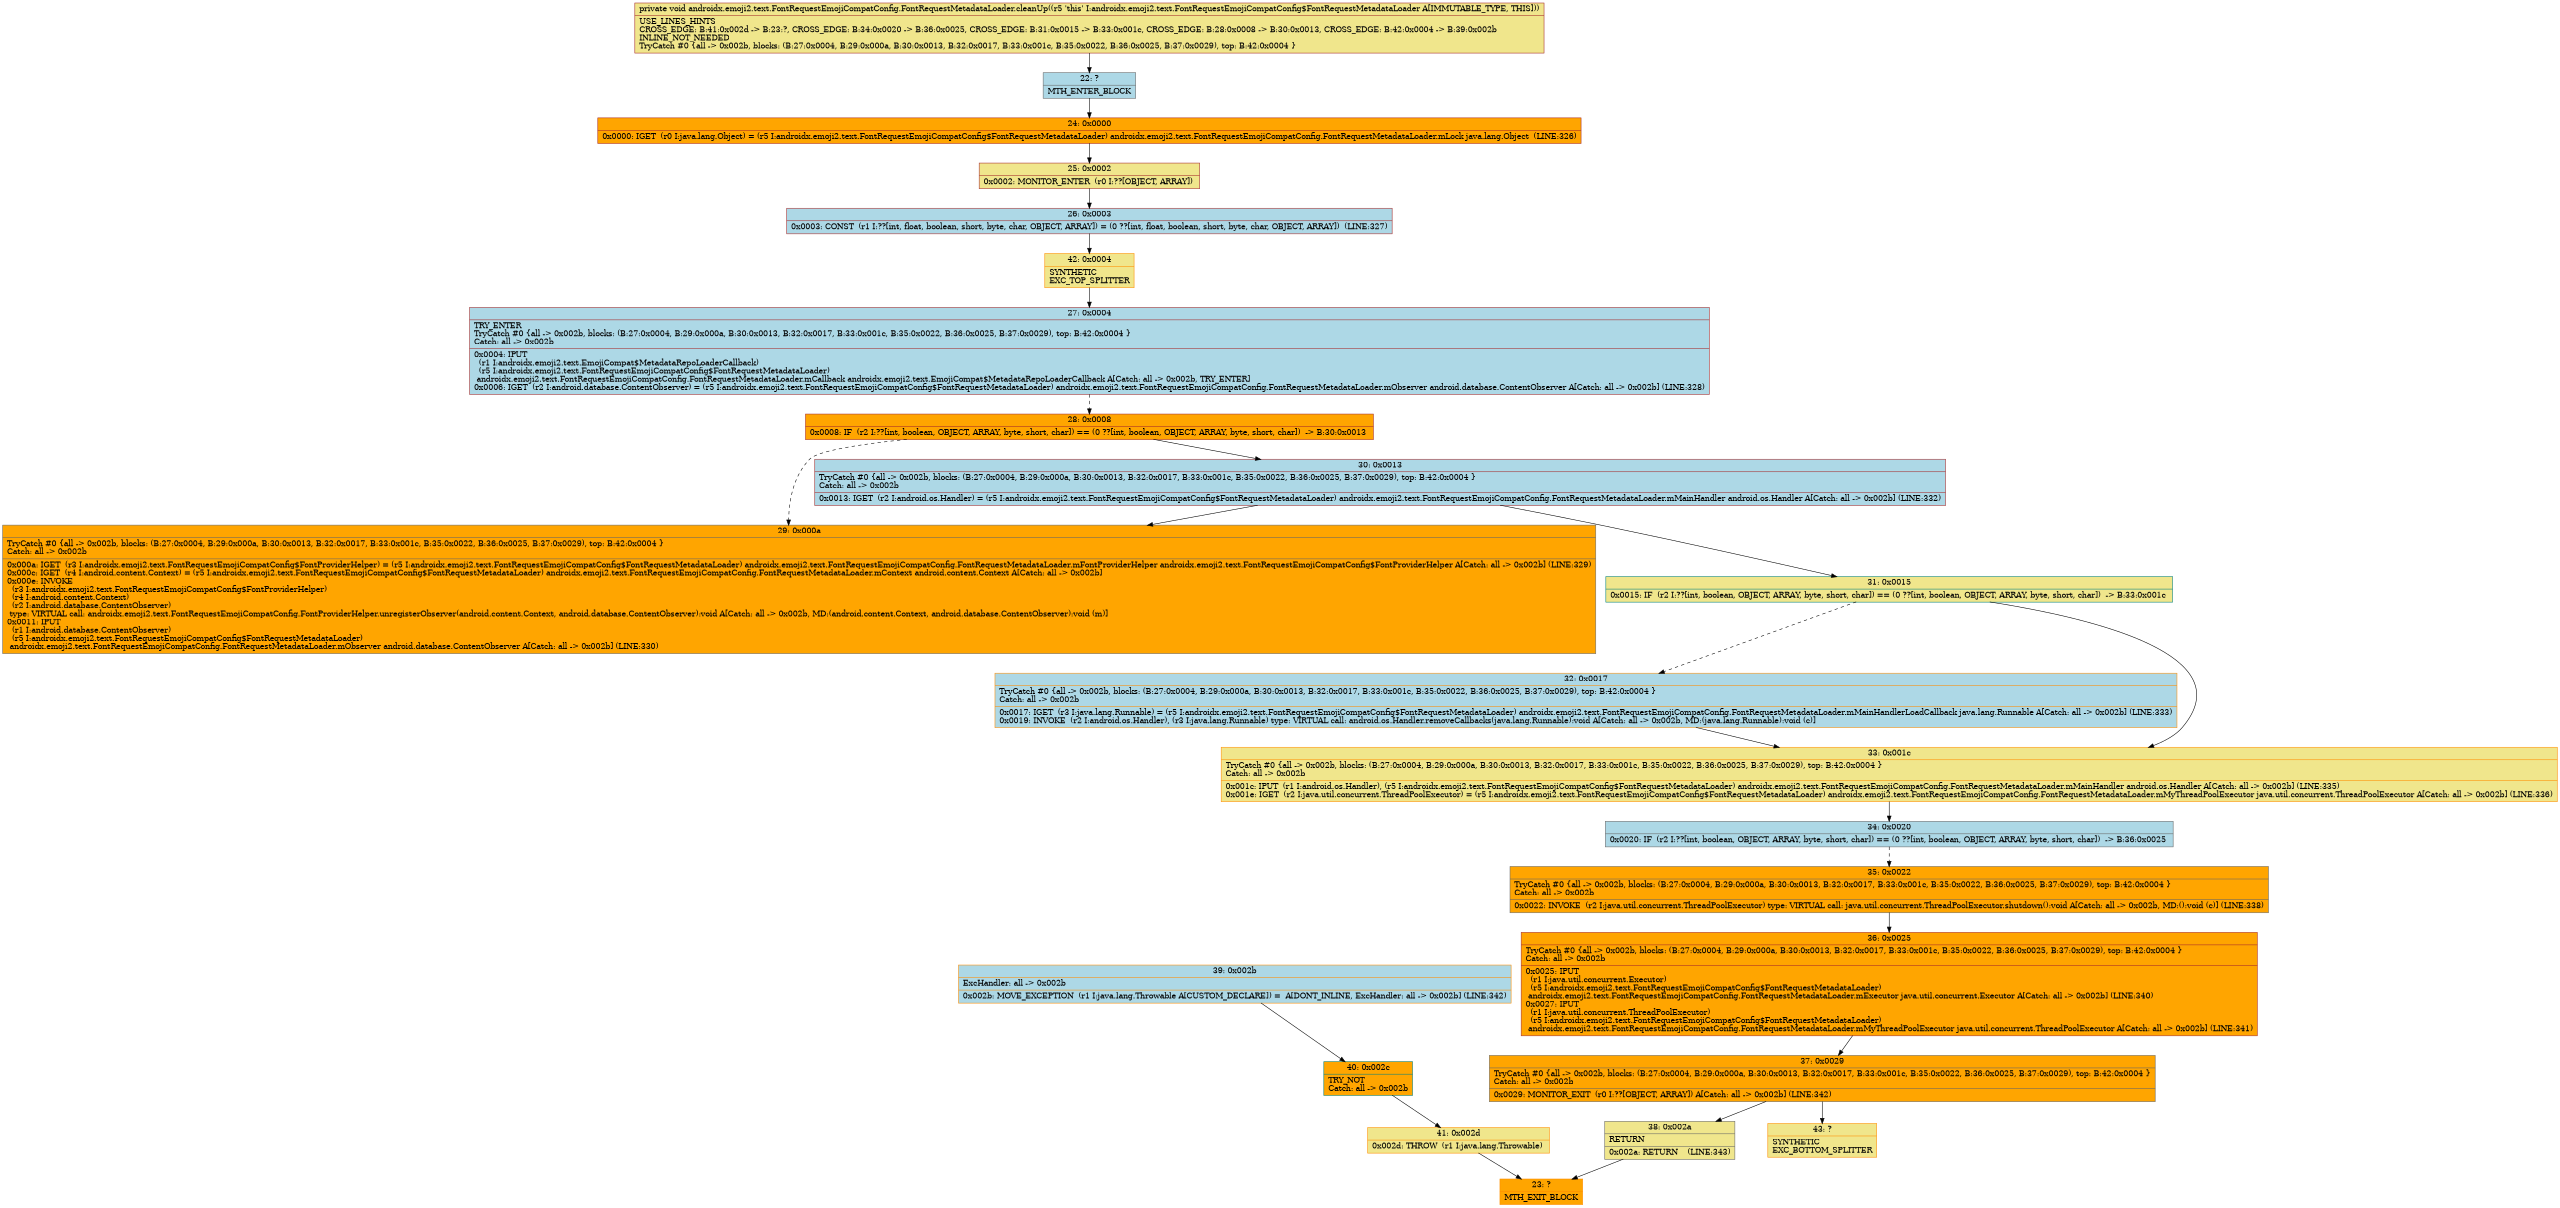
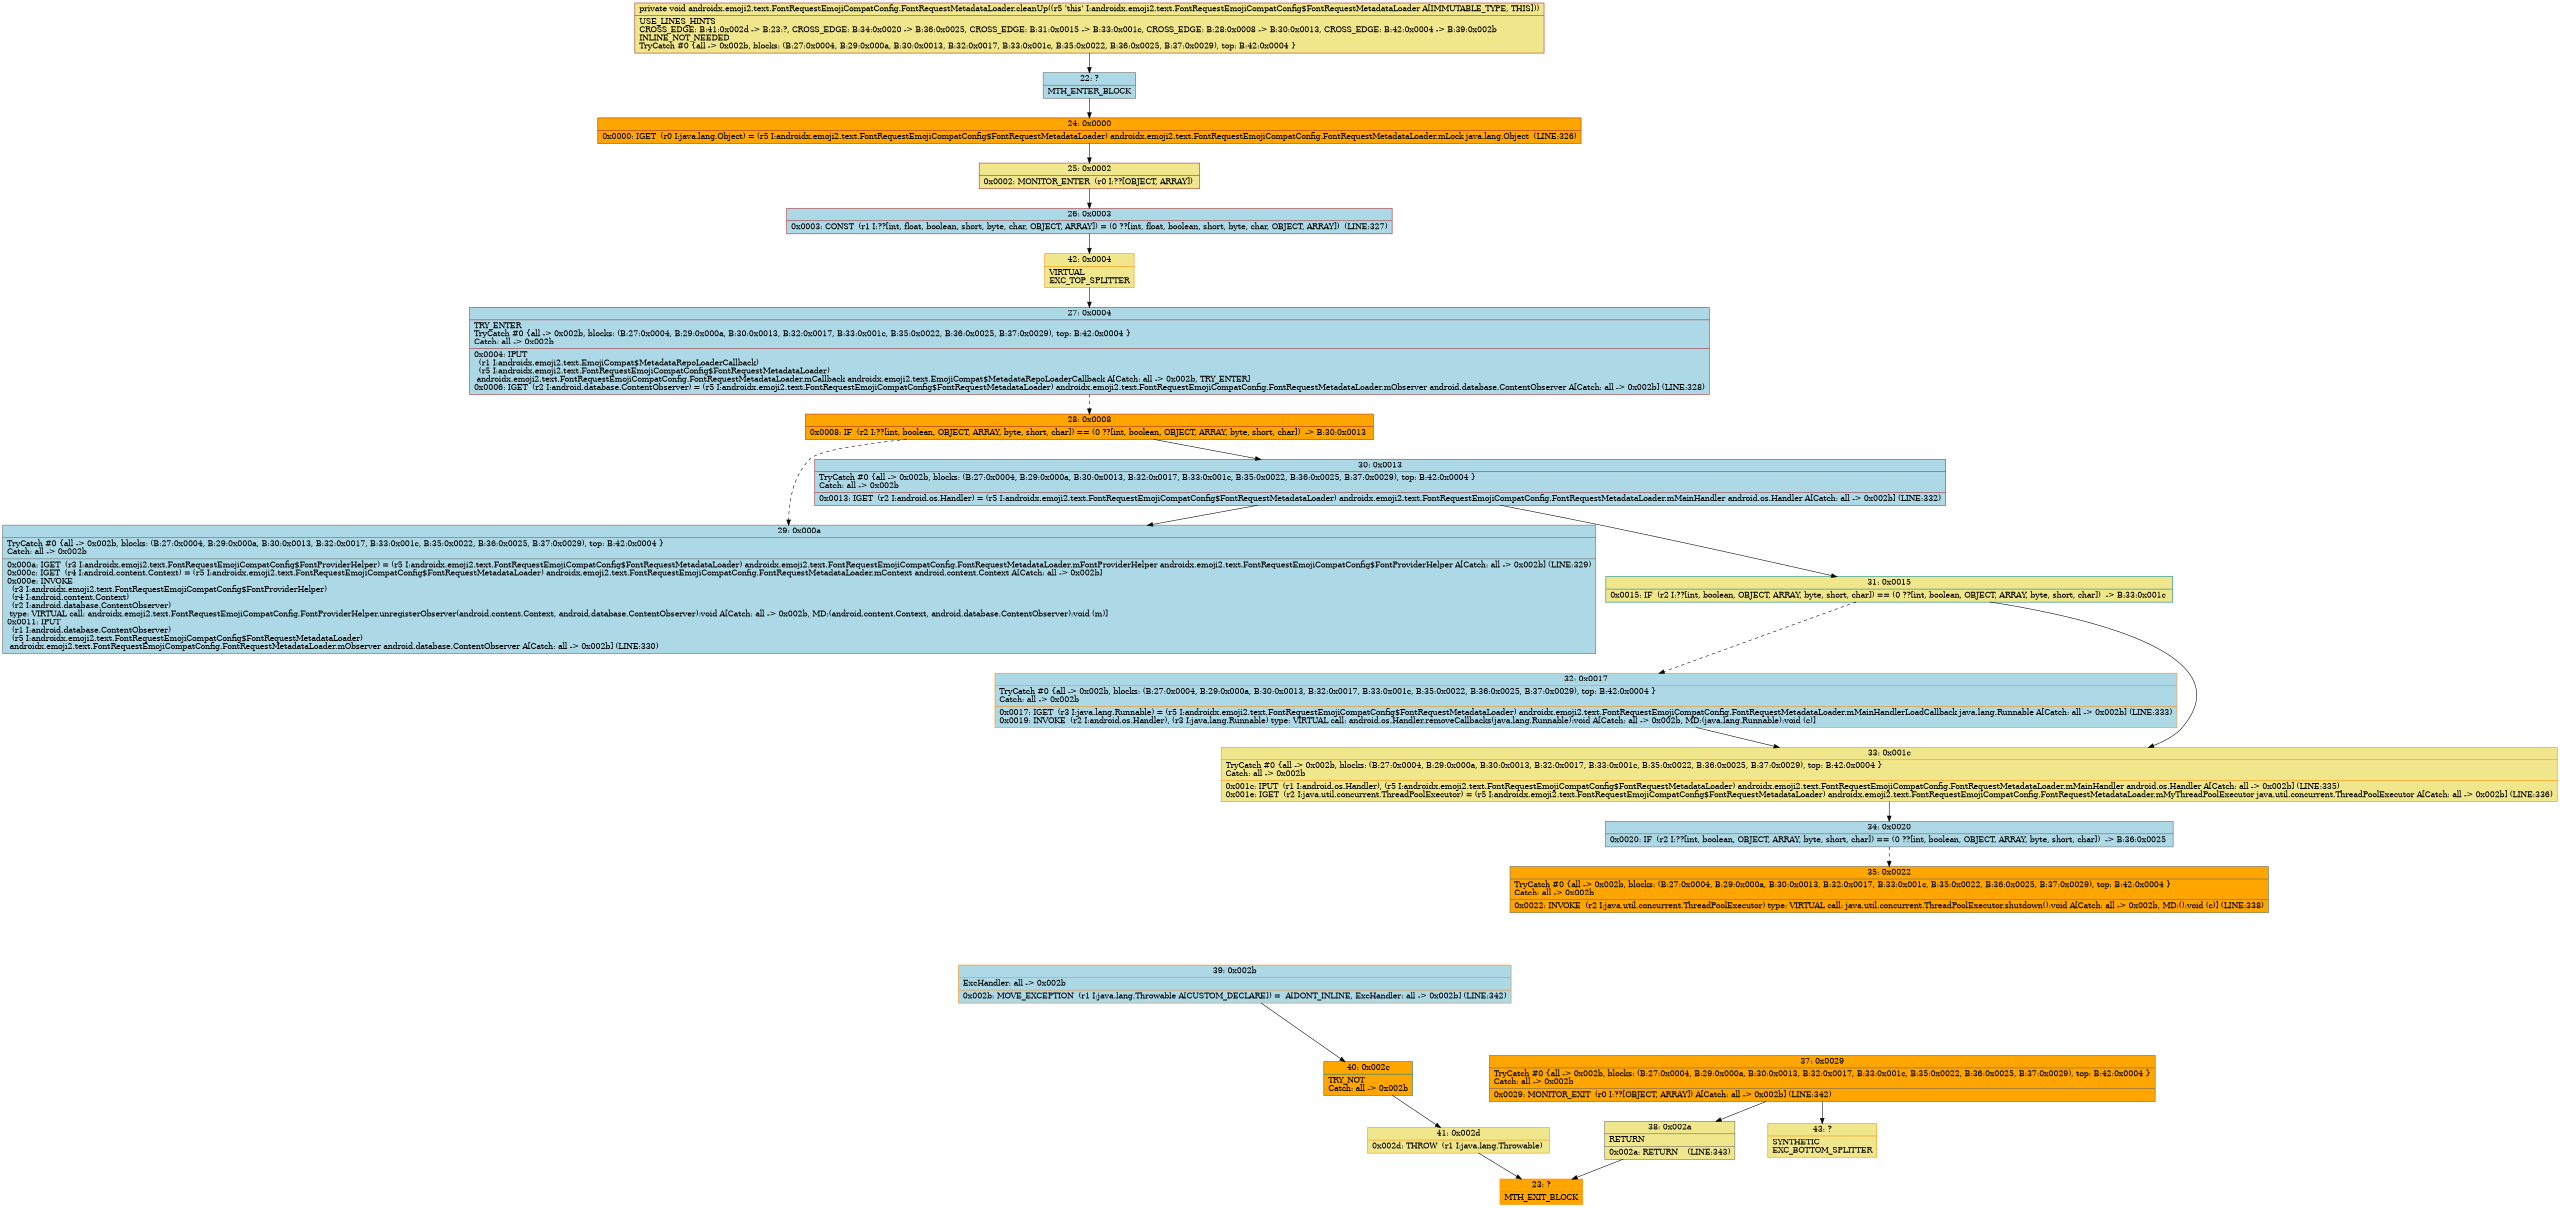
  digraph {
    node [color=brown fillcolor=lightblue shape=record style=filled]
    n1 [color=gray40 label="{22\:\ ?|MTH_ENTER_BLOCK\l}"]
    n2 [fillcolor=orange label="{24\:\ 0x0000|0x0000: IGET  (r0 I:java.lang.Object) = (r5 I:androidx.emoji2.text.FontRequestEmojiCompatConfig$FontRequestMetadataLoader) androidx.emoji2.text.FontRequestEmojiCompatConfig.FontRequestMetadataLoader.mLock java.lang.Object  (LINE:326)\l}"]
    n3 [fillcolor=khaki label="{25\:\ 0x0002|0x0002: MONITOR_ENTER  (r0 I:??[OBJECT, ARRAY]) \l}"]
    n4 [label="{26\:\ 0x0003|0x0003: CONST  (r1 I:??[int, float, boolean, short, byte, char, OBJECT, ARRAY]) = (0 ??[int, float, boolean, short, byte, char, OBJECT, ARRAY])  (LINE:327)\l}"]
-   n5 [color=darkorange fillcolor=khaki label="{42\:\ 0x0004|SYNTHETIC\lEXC_TOP_SPLITTER\l}"]
+   n5 [color=darkorange fillcolor=khaki label="{42\:\ 0x0004|VIRTUAL\lEXC_TOP_SPLITTER\l}"]
    n6 [label="{27\:\ 0x0004|TRY_ENTER\lTryCatch #0 \{all \-\> 0x002b, blocks: (B:27:0x0004, B:29:0x000a, B:30:0x0013, B:32:0x0017, B:33:0x001c, B:35:0x0022, B:36:0x0025, B:37:0x0029), top: B:42:0x0004 \}\lCatch: all \-\> 0x002b\l|0x0004: IPUT  \l  (r1 I:androidx.emoji2.text.EmojiCompat$MetadataRepoLoaderCallback)\l  (r5 I:androidx.emoji2.text.FontRequestEmojiCompatConfig$FontRequestMetadataLoader)\l androidx.emoji2.text.FontRequestEmojiCompatConfig.FontRequestMetadataLoader.mCallback androidx.emoji2.text.EmojiCompat$MetadataRepoLoaderCallback A[Catch: all \-\> 0x002b, TRY_ENTER]\l0x0006: IGET  (r2 I:android.database.ContentObserver) = (r5 I:androidx.emoji2.text.FontRequestEmojiCompatConfig$FontRequestMetadataLoader) androidx.emoji2.text.FontRequestEmojiCompatConfig.FontRequestMetadataLoader.mObserver android.database.ContentObserver A[Catch: all \-\> 0x002b] (LINE:328)\l}"]
    n7 [fillcolor=orange label="{28\:\ 0x0008|0x0008: IF  (r2 I:??[int, boolean, OBJECT, ARRAY, byte, short, char]) == (0 ??[int, boolean, OBJECT, ARRAY, byte, short, char])  \-\> B:30:0x0013 \l}"]
    n8 [color=darkorange label="{39\:\ 0x002b|ExcHandler: all \-\> 0x002b\l|0x002b: MOVE_EXCEPTION  (r1 I:java.lang.Throwable A[CUSTOM_DECLARE]) =  A[DONT_INLINE, ExcHandler: all \-\> 0x002b] (LINE:342)\l}"]
    n9 [color=teal fillcolor=orange label="{40\:\ 0x002c|TRY_NOT\lCatch: all \-\> 0x002b\l}"]
-   n10 [color=gray40 fillcolor=orange label="{29\:\ 0x000a|TryCatch #0 \{all \-\> 0x002b, blocks: (B:27:0x0004, B:29:0x000a, B:30:0x0013, B:32:0x0017, B:33:0x001c, B:35:0x0022, B:36:0x0025, B:37:0x0029), top: B:42:0x0004 \}\lCatch: all \-\> 0x002b\l|0x000a: IGET  (r3 I:androidx.emoji2.text.FontRequestEmojiCompatConfig$FontProviderHelper) = (r5 I:androidx.emoji2.text.FontRequestEmojiCompatConfig$FontRequestMetadataLoader) androidx.emoji2.text.FontRequestEmojiCompatConfig.FontRequestMetadataLoader.mFontProviderHelper androidx.emoji2.text.FontRequestEmojiCompatConfig$FontProviderHelper A[Catch: all \-\> 0x002b] (LINE:329)\l0x000c: IGET  (r4 I:android.content.Context) = (r5 I:androidx.emoji2.text.FontRequestEmojiCompatConfig$FontRequestMetadataLoader) androidx.emoji2.text.FontRequestEmojiCompatConfig.FontRequestMetadataLoader.mContext android.content.Context A[Catch: all \-\> 0x002b]\l0x000e: INVOKE  \l  (r3 I:androidx.emoji2.text.FontRequestEmojiCompatConfig$FontProviderHelper)\l  (r4 I:android.content.Context)\l  (r2 I:android.database.ContentObserver)\l type: VIRTUAL call: androidx.emoji2.text.FontRequestEmojiCompatConfig.FontProviderHelper.unregisterObserver(android.content.Context, android.database.ContentObserver):void A[Catch: all \-\> 0x002b, MD:(android.content.Context, android.database.ContentObserver):void (m)]\l0x0011: IPUT  \l  (r1 I:android.database.ContentObserver)\l  (r5 I:androidx.emoji2.text.FontRequestEmojiCompatConfig$FontRequestMetadataLoader)\l androidx.emoji2.text.FontRequestEmojiCompatConfig.FontRequestMetadataLoader.mObserver android.database.ContentObserver A[Catch: all \-\> 0x002b] (LINE:330)\l}"]
+   n10 [color=gray40 label="{29\:\ 0x000a|TryCatch #0 \{all \-\> 0x002b, blocks: (B:27:0x0004, B:29:0x000a, B:30:0x0013, B:32:0x0017, B:33:0x001c, B:35:0x0022, B:36:0x0025, B:37:0x0029), top: B:42:0x0004 \}\lCatch: all \-\> 0x002b\l|0x000a: IGET  (r3 I:androidx.emoji2.text.FontRequestEmojiCompatConfig$FontProviderHelper) = (r5 I:androidx.emoji2.text.FontRequestEmojiCompatConfig$FontRequestMetadataLoader) androidx.emoji2.text.FontRequestEmojiCompatConfig.FontRequestMetadataLoader.mFontProviderHelper androidx.emoji2.text.FontRequestEmojiCompatConfig$FontProviderHelper A[Catch: all \-\> 0x002b] (LINE:329)\l0x000c: IGET  (r4 I:android.content.Context) = (r5 I:androidx.emoji2.text.FontRequestEmojiCompatConfig$FontRequestMetadataLoader) androidx.emoji2.text.FontRequestEmojiCompatConfig.FontRequestMetadataLoader.mContext android.content.Context A[Catch: all \-\> 0x002b]\l0x000e: INVOKE  \l  (r3 I:androidx.emoji2.text.FontRequestEmojiCompatConfig$FontProviderHelper)\l  (r4 I:android.content.Context)\l  (r2 I:android.database.ContentObserver)\l type: VIRTUAL call: androidx.emoji2.text.FontRequestEmojiCompatConfig.FontProviderHelper.unregisterObserver(android.content.Context, android.database.ContentObserver):void A[Catch: all \-\> 0x002b, MD:(android.content.Context, android.database.ContentObserver):void (m)]\l0x0011: IPUT  \l  (r1 I:android.database.ContentObserver)\l  (r5 I:androidx.emoji2.text.FontRequestEmojiCompatConfig$FontRequestMetadataLoader)\l androidx.emoji2.text.FontRequestEmojiCompatConfig.FontRequestMetadataLoader.mObserver android.database.ContentObserver A[Catch: all \-\> 0x002b] (LINE:330)\l}"]
    n11 [label="{30\:\ 0x0013|TryCatch #0 \{all \-\> 0x002b, blocks: (B:27:0x0004, B:29:0x000a, B:30:0x0013, B:32:0x0017, B:33:0x001c, B:35:0x0022, B:36:0x0025, B:37:0x0029), top: B:42:0x0004 \}\lCatch: all \-\> 0x002b\l|0x0013: IGET  (r2 I:android.os.Handler) = (r5 I:androidx.emoji2.text.FontRequestEmojiCompatConfig$FontRequestMetadataLoader) androidx.emoji2.text.FontRequestEmojiCompatConfig.FontRequestMetadataLoader.mMainHandler android.os.Handler A[Catch: all \-\> 0x002b] (LINE:332)\l}"]
    n12 [color=teal fillcolor=khaki label="{31\:\ 0x0015|0x0015: IF  (r2 I:??[int, boolean, OBJECT, ARRAY, byte, short, char]) == (0 ??[int, boolean, OBJECT, ARRAY, byte, short, char])  \-\> B:33:0x001c \l}"]
    n13 [color=darkorange label="{32\:\ 0x0017|TryCatch #0 \{all \-\> 0x002b, blocks: (B:27:0x0004, B:29:0x000a, B:30:0x0013, B:32:0x0017, B:33:0x001c, B:35:0x0022, B:36:0x0025, B:37:0x0029), top: B:42:0x0004 \}\lCatch: all \-\> 0x002b\l|0x0017: IGET  (r3 I:java.lang.Runnable) = (r5 I:androidx.emoji2.text.FontRequestEmojiCompatConfig$FontRequestMetadataLoader) androidx.emoji2.text.FontRequestEmojiCompatConfig.FontRequestMetadataLoader.mMainHandlerLoadCallback java.lang.Runnable A[Catch: all \-\> 0x002b] (LINE:333)\l0x0019: INVOKE  (r2 I:android.os.Handler), (r3 I:java.lang.Runnable) type: VIRTUAL call: android.os.Handler.removeCallbacks(java.lang.Runnable):void A[Catch: all \-\> 0x002b, MD:(java.lang.Runnable):void (c)]\l}"]
    n14 [color=darkorange fillcolor=khaki label="{33\:\ 0x001c|TryCatch #0 \{all \-\> 0x002b, blocks: (B:27:0x0004, B:29:0x000a, B:30:0x0013, B:32:0x0017, B:33:0x001c, B:35:0x0022, B:36:0x0025, B:37:0x0029), top: B:42:0x0004 \}\lCatch: all \-\> 0x002b\l|0x001c: IPUT  (r1 I:android.os.Handler), (r5 I:androidx.emoji2.text.FontRequestEmojiCompatConfig$FontRequestMetadataLoader) androidx.emoji2.text.FontRequestEmojiCompatConfig.FontRequestMetadataLoader.mMainHandler android.os.Handler A[Catch: all \-\> 0x002b] (LINE:335)\l0x001e: IGET  (r2 I:java.util.concurrent.ThreadPoolExecutor) = (r5 I:androidx.emoji2.text.FontRequestEmojiCompatConfig$FontRequestMetadataLoader) androidx.emoji2.text.FontRequestEmojiCompatConfig.FontRequestMetadataLoader.mMyThreadPoolExecutor java.util.concurrent.ThreadPoolExecutor A[Catch: all \-\> 0x002b] (LINE:336)\l}"]
    n15 [color=gray40 label="{34\:\ 0x0020|0x0020: IF  (r2 I:??[int, boolean, OBJECT, ARRAY, byte, short, char]) == (0 ??[int, boolean, OBJECT, ARRAY, byte, short, char])  \-\> B:36:0x0025 \l}"]
    n16 [color=gray40 fillcolor=orange label="{35\:\ 0x0022|TryCatch #0 \{all \-\> 0x002b, blocks: (B:27:0x0004, B:29:0x000a, B:30:0x0013, B:32:0x0017, B:33:0x001c, B:35:0x0022, B:36:0x0025, B:37:0x0029), top: B:42:0x0004 \}\lCatch: all \-\> 0x002b\l|0x0022: INVOKE  (r2 I:java.util.concurrent.ThreadPoolExecutor) type: VIRTUAL call: java.util.concurrent.ThreadPoolExecutor.shutdown():void A[Catch: all \-\> 0x002b, MD:():void (c)] (LINE:338)\l}"]
-   n17 [fillcolor=orange label="{36\:\ 0x0025|TryCatch #0 \{all \-\> 0x002b, blocks: (B:27:0x0004, B:29:0x000a, B:30:0x0013, B:32:0x0017, B:33:0x001c, B:35:0x0022, B:36:0x0025, B:37:0x0029), top: B:42:0x0004 \}\lCatch: all \-\> 0x002b\l|0x0025: IPUT  \l  (r1 I:java.util.concurrent.Executor)\l  (r5 I:androidx.emoji2.text.FontRequestEmojiCompatConfig$FontRequestMetadataLoader)\l androidx.emoji2.text.FontRequestEmojiCompatConfig.FontRequestMetadataLoader.mExecutor java.util.concurrent.Executor A[Catch: all \-\> 0x002b] (LINE:340)\l0x0027: IPUT  \l  (r1 I:java.util.concurrent.ThreadPoolExecutor)\l  (r5 I:androidx.emoji2.text.FontRequestEmojiCompatConfig$FontRequestMetadataLoader)\l androidx.emoji2.text.FontRequestEmojiCompatConfig.FontRequestMetadataLoader.mMyThreadPoolExecutor java.util.concurrent.ThreadPoolExecutor A[Catch: all \-\> 0x002b] (LINE:341)\l}"]
    n18 [color=gray40 fillcolor=orange label="{37\:\ 0x0029|TryCatch #0 \{all \-\> 0x002b, blocks: (B:27:0x0004, B:29:0x000a, B:30:0x0013, B:32:0x0017, B:33:0x001c, B:35:0x0022, B:36:0x0025, B:37:0x0029), top: B:42:0x0004 \}\lCatch: all \-\> 0x002b\l|0x0029: MONITOR_EXIT  (r0 I:??[OBJECT, ARRAY]) A[Catch: all \-\> 0x002b] (LINE:342)\l}"]
    n19 [color=gray40 fillcolor=khaki label="{38\:\ 0x002a|RETURN\l|0x002a: RETURN    (LINE:343)\l}"]
    n20 [color=darkorange fillcolor=khaki label="{43\:\ ?|SYNTHETIC\lEXC_BOTTOM_SPLITTER\l}"]
    n21 [color=darkorange fillcolor=orange label="{23\:\ ?|MTH_EXIT_BLOCK\l}"]
    n22 [color=darkorange fillcolor=khaki label="{41\:\ 0x002d|0x002d: THROW  (r1 I:java.lang.Throwable) \l}"]
    n23 [fillcolor=khaki label="{private void androidx.emoji2.text.FontRequestEmojiCompatConfig.FontRequestMetadataLoader.cleanUp((r5 'this' I:androidx.emoji2.text.FontRequestEmojiCompatConfig$FontRequestMetadataLoader A[IMMUTABLE_TYPE, THIS]))  | USE_LINES_HINTS\lCROSS_EDGE: B:41:0x002d \-\> B:23:?, CROSS_EDGE: B:34:0x0020 \-\> B:36:0x0025, CROSS_EDGE: B:31:0x0015 \-\> B:33:0x001c, CROSS_EDGE: B:28:0x0008 \-\> B:30:0x0013, CROSS_EDGE: B:42:0x0004 \-\> B:39:0x002b\lINLINE_NOT_NEEDED\lTryCatch #0 \{all \-\> 0x002b, blocks: (B:27:0x0004, B:29:0x000a, B:30:0x0013, B:32:0x0017, B:33:0x001c, B:35:0x0022, B:36:0x0025, B:37:0x0029), top: B:42:0x0004 \}\l}"]
    n1 -> n2
    n2 -> n3
    n3 -> n4
    n4 -> n5
    n5 -> n6
    n6 -> n7 [style=dashed]
    n7 -> n10 [style=dashed]
    n7 -> n11
    n8 -> n9
    n9 -> n22
    n11 -> n10
    n11 -> n12
    n12 -> n13 [style=dashed]
    n12 -> n14
    n13 -> n14
    n14 -> n15
    n15 -> n16 [style=dashed]
-   n16 -> n17
-   n17 -> n18
    n18 -> n19
    n18 -> n20
    n19 -> n21
    n22 -> n21
    n23 -> n1
  }
